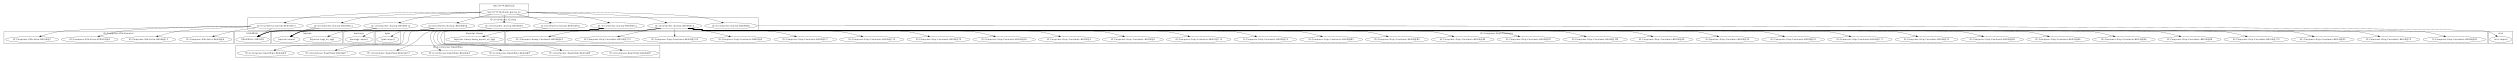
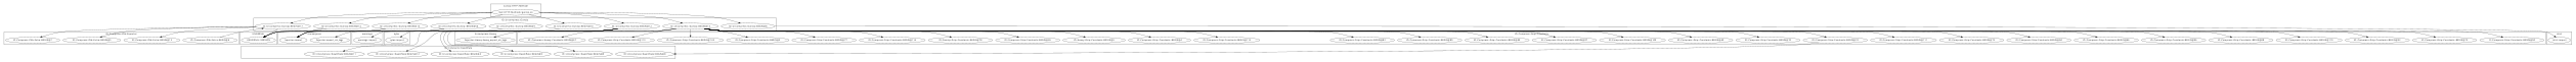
  digraph {
    fontname="Open Sans"
    node [fontname="Open Sans"]
    edge [fontname="Open Sans"]
    "warnings::import"
    "IO::Compress::Zlib::Extra::BEGIN@6"
    "IO::Compress::Zlib::Extra::BEGIN@13"
-   "IO::Compress::Zlib::Extra::BEGIN@5" [label="IO::Compress::Zlib::Extra::VERSION@5"]
+   "IO::Compress::Zlib::Extra::BEGIN@5"
    "IO::Compress::Zlib::Extra::BEGIN@7"
    "bytes::import"
    "UNIVERSAL::VERSION"
    "strict::import"
    "IO::Uncompress::RawInflate::BEGIN@11"
    "IO::Uncompress::RawInflate::BEGIN@8"
    "IO::Uncompress::RawInflate::BEGIN@12"
    "IO::Uncompress::RawInflate::BEGIN@4"
    "IO::Uncompress::RawInflate::BEGIN@5"
    "IO::Uncompress::RawInflate::BEGIN@9"
-   "IO::Uncompress::RawInflate::BEGIN@6"
    "Exporter::Heavy::heavy_export_ok_tags"
    "IO::Uncompress::Gunzip::BEGIN@14"
    "IO::Uncompress::Gunzip::BEGIN@9"
    "IO::Uncompress::Gunzip::BEGIN@15"
    "IO::Uncompress::Gunzip::BEGIN@50"
    "IO::Uncompress::Gunzip::BEGIN@17"
    "IO::Uncompress::Gunzip::BEGIN@10"
    "IO::Uncompress::Gunzip::BEGIN@12"
    "IO::Uncompress::Gunzip::BEGIN@16"
    "IO::Uncompress::Gunzip::BEGIN@8"
    "Exporter::import"
-   "Exporter::export_ok_tags" [label="Exporter::tags_ok_tags"]
+   "Exporter::export_ok_tags"
    "IO::Compress::Gzip::Constants::BEGIN@66"
    "IO::Compress::Gzip::Constants::BEGIN@84"
    "IO::Compress::Gzip::Constants::BEGIN@75"
    "IO::Compress::Gzip::Constants::BEGIN@111"
    "IO::Compress::Gzip::Constants::BEGIN@74"
-   "IO::Compress::Gzip::Constants::BEGIN@70" [label="IO::Exporter::Gzip::Constants::BEGIN@70"]
+   "IO::Compress::Gzip::Constants::BEGIN@70"
    "IO::Compress::Gzip::Constants::BEGIN@69"
    "IO::Compress::Gzip::Constants::BEGIN@109"
    "IO::Compress::Gzip::Constants::BEGIN@87"
    "IO::Compress::Gzip::Constants::BEGIN@80"
    "IO::Compress::Gzip::Constants::BEGIN@89"
    "IO::Compress::Gzip::Constants::BEGIN@82"
-   "IO::Compress::Gzip::Constants::BEGIN@76"
    "IO::Compress::Gzip::Constants::BEGIN@115"
    "IO::Compress::Gzip::Constants::BEGIN@4"
-   "IO::Compress::Gzip::Constants::BEGIN@5"
+   "IO::Compress::Gzip::Constants::BEGIN@5" [label="IO::Heavy::Gzip::Constants::BEGIN@5"]
    "IO::Compress::Gzip::Constants::BEGIN@65"
-   "IO::Compress::Gzip::Constants::BEGIN@78"
+   "IO::Compress::Gzip::Constants::BEGIN@78" [label="IO::Gunzip::Gzip::Constants::BEGIN@78"]
    "IO::Compress::Gzip::Constants::BEGIN@114"
    "IO::Compress::Gzip::Constants::BEGIN@77"
    "IO::Compress::Gzip::Constants::BEGIN@3"
    "IO::Compress::Gzip::Constants::BEGIN@143"
    "IO::Compress::Gzip::Constants::BEGIN@113"
    n51 [label="IO::Compress::Heavy::Constants::BEGIN@67"]
    "IO::Compress::Gzip::Constants::BEGIN@90"
    "IO::Compress::Gzip::Constants::BEGIN@73"
    "IO::Compress::Gzip::Constants::BEGIN@92"
    "IO::Compress::Gzip::Constants::BEGIN@119"
    "IO::Compress::Gzip::Constants::BEGIN@88"
    "IO::Compress::Gzip::Constants::BEGIN@86"
    "Net::HTTP::Methods::gunzip_ok"
    subgraph cluster_1 {
      label=warnings
      "warnings::import"
    }
    subgraph cluster_2 {
      label="IO::Compress::Zlib::Exporter"
      "IO::Compress::Zlib::Extra::BEGIN@6"
      "IO::Compress::Zlib::Extra::BEGIN@13"
      "IO::Compress::Zlib::Extra::BEGIN@5"
      "IO::Compress::Zlib::Extra::BEGIN@7"
    }
    subgraph cluster_3 {
      label=bytes
      "bytes::import"
    }
    subgraph cluster_4 {
      label=UNIVERSAL
      "UNIVERSAL::VERSION"
    }
    subgraph cluster_5 {
      label="strict"
      "strict::import"
    }
    subgraph cluster_6 {
-     label="IO::Uncompress::RawInflate"
+     label="IO::Constants::RawInflate"
      "IO::Uncompress::RawInflate::BEGIN@11"
      "IO::Uncompress::RawInflate::BEGIN@8"
      "IO::Uncompress::RawInflate::BEGIN@12"
      "IO::Uncompress::RawInflate::BEGIN@4"
      "IO::Uncompress::RawInflate::BEGIN@5"
      "IO::Uncompress::RawInflate::BEGIN@9"
-     "IO::Uncompress::RawInflate::BEGIN@6"
    }
    subgraph cluster_7 {
-     label="Exporter::Heavy"
+     label="Uncompress::Heavy"
      "Exporter::Heavy::heavy_export_ok_tags"
    }
    subgraph cluster_8 {
      label="IO::Uncompress::Gunzip"
      "IO::Uncompress::Gunzip::BEGIN@14"
      "IO::Uncompress::Gunzip::BEGIN@9"
      "IO::Uncompress::Gunzip::BEGIN@15"
      "IO::Uncompress::Gunzip::BEGIN@50"
      "IO::Uncompress::Gunzip::BEGIN@17"
      "IO::Uncompress::Gunzip::BEGIN@10"
      "IO::Uncompress::Gunzip::BEGIN@12"
      "IO::Uncompress::Gunzip::BEGIN@16"
      "IO::Uncompress::Gunzip::BEGIN@8"
    }
    subgraph cluster_9 {
-     label=Exporter
+     label=Uncompress
      "Exporter::import"
      "Exporter::export_ok_tags"
    }
    subgraph cluster_10 {
      label="IO::Compress::Gzip::Constants"
      "IO::Compress::Gzip::Constants::BEGIN@66"
      "IO::Compress::Gzip::Constants::BEGIN@84"
      "IO::Compress::Gzip::Constants::BEGIN@75"
      "IO::Compress::Gzip::Constants::BEGIN@111"
      "IO::Compress::Gzip::Constants::BEGIN@74"
      "IO::Compress::Gzip::Constants::BEGIN@70"
      "IO::Compress::Gzip::Constants::BEGIN@69"
      "IO::Compress::Gzip::Constants::BEGIN@109"
      "IO::Compress::Gzip::Constants::BEGIN@87"
      "IO::Compress::Gzip::Constants::BEGIN@80"
      "IO::Compress::Gzip::Constants::BEGIN@89"
      "IO::Compress::Gzip::Constants::BEGIN@82"
-     "IO::Compress::Gzip::Constants::BEGIN@76"
      "IO::Compress::Gzip::Constants::BEGIN@115"
      "IO::Compress::Gzip::Constants::BEGIN@4"
      "IO::Compress::Gzip::Constants::BEGIN@5"
      "IO::Compress::Gzip::Constants::BEGIN@65"
      "IO::Compress::Gzip::Constants::BEGIN@78"
      "IO::Compress::Gzip::Constants::BEGIN@114"
      "IO::Compress::Gzip::Constants::BEGIN@77"
      "IO::Compress::Gzip::Constants::BEGIN@3"
      "IO::Compress::Gzip::Constants::BEGIN@143"
      "IO::Compress::Gzip::Constants::BEGIN@113"
      n51
      "IO::Compress::Gzip::Constants::BEGIN@90"
      "IO::Compress::Gzip::Constants::BEGIN@73"
      "IO::Compress::Gzip::Constants::BEGIN@92"
      "IO::Compress::Gzip::Constants::BEGIN@119"
      "IO::Compress::Gzip::Constants::BEGIN@88"
      "IO::Compress::Gzip::Constants::BEGIN@86"
    }
    subgraph cluster_11 {
-     label="Net::HTTP::Methods"
+     label="Gunzip::HTTP::Methods"
      "Net::HTTP::Methods::gunzip_ok"
    }
    "IO::Uncompress::Gunzip::BEGIN@14" -> "UNIVERSAL::VERSION"
    "IO::Uncompress::Gunzip::BEGIN@14" -> "Exporter::import"
    "IO::Uncompress::Gunzip::BEGIN@9" -> "warnings::import"
    "IO::Uncompress::Gunzip::BEGIN@15" -> "UNIVERSAL::VERSION"
    "IO::Uncompress::Gunzip::BEGIN@15" -> "Exporter::import"
    "IO::Uncompress::Gunzip::BEGIN@50" -> "UNIVERSAL::VERSION"
    "IO::Uncompress::Gunzip::BEGIN@50" -> "Exporter::import"
-   "IO::Uncompress::Gunzip::BEGIN@17" -> "IO::Compress::Zlib::Extra::BEGIN@6"
+   "IO::Compress::Zlib::Extra::BEGIN@6" -> "IO::Uncompress::Gunzip::BEGIN@17"
    "IO::Uncompress::Gunzip::BEGIN@17" -> "IO::Compress::Zlib::Extra::BEGIN@13"
    "IO::Uncompress::Gunzip::BEGIN@17" -> "IO::Compress::Zlib::Extra::BEGIN@5"
    "IO::Uncompress::Gunzip::BEGIN@17" -> "IO::Compress::Zlib::Extra::BEGIN@7"
    "IO::Uncompress::Gunzip::BEGIN@17" -> "UNIVERSAL::VERSION"
    "IO::Uncompress::Gunzip::BEGIN@10" -> "bytes::import"
    "IO::Uncompress::Gunzip::BEGIN@12" -> "UNIVERSAL::VERSION"
    "IO::Uncompress::Gunzip::BEGIN@12" -> "IO::Uncompress::RawInflate::BEGIN@11"
-   "IO::Uncompress::Gunzip::BEGIN@12" -> "IO::Uncompress::RawInflate::BEGIN@8"
+   "IO::Compress::Gzip::Constants::BEGIN@74" -> "IO::Uncompress::RawInflate::BEGIN@8"
    "IO::Uncompress::Gunzip::BEGIN@12" -> "IO::Uncompress::RawInflate::BEGIN@12"
    "IO::Uncompress::Gunzip::BEGIN@12" -> "IO::Uncompress::RawInflate::BEGIN@4"
    "IO::Uncompress::Gunzip::BEGIN@12" -> "IO::Uncompress::RawInflate::BEGIN@5"
    "IO::Uncompress::Gunzip::BEGIN@12" -> "IO::Uncompress::RawInflate::BEGIN@9"
-   "IO::Uncompress::Gunzip::BEGIN@12" -> "IO::Uncompress::RawInflate::BEGIN@6"
    "IO::Uncompress::Gunzip::BEGIN@12" -> "Exporter::Heavy::heavy_export_ok_tags"
    "IO::Uncompress::Gunzip::BEGIN@12" -> "Exporter::import"
    "IO::Uncompress::Gunzip::BEGIN@12" -> "Exporter::export_ok_tags"
    "IO::Uncompress::Gunzip::BEGIN@16" -> "UNIVERSAL::VERSION"
    "IO::Uncompress::Gunzip::BEGIN@16" -> "Exporter::import"
    "IO::Uncompress::Gunzip::BEGIN@16" -> "IO::Compress::Gzip::Constants::BEGIN@66"
    "IO::Uncompress::Gunzip::BEGIN@16" -> "IO::Compress::Gzip::Constants::BEGIN@84"
    "IO::Uncompress::Gunzip::BEGIN@16" -> "IO::Compress::Gzip::Constants::BEGIN@75"
    "IO::Uncompress::Gunzip::BEGIN@16" -> "IO::Compress::Gzip::Constants::BEGIN@111"
    "IO::Uncompress::Gunzip::BEGIN@16" -> "IO::Compress::Gzip::Constants::BEGIN@74"
    "IO::Uncompress::Gunzip::BEGIN@16" -> "IO::Compress::Gzip::Constants::BEGIN@70"
    "IO::Uncompress::Gunzip::BEGIN@16" -> "IO::Compress::Gzip::Constants::BEGIN@69"
    "IO::Uncompress::Gunzip::BEGIN@16" -> "IO::Compress::Gzip::Constants::BEGIN@109"
    "IO::Uncompress::Gunzip::BEGIN@16" -> "IO::Compress::Gzip::Constants::BEGIN@87"
    "IO::Uncompress::Gunzip::BEGIN@16" -> "IO::Compress::Gzip::Constants::BEGIN@80"
    "IO::Uncompress::Gunzip::BEGIN@16" -> "IO::Compress::Gzip::Constants::BEGIN@89"
    "IO::Uncompress::Gunzip::BEGIN@16" -> "IO::Compress::Gzip::Constants::BEGIN@82"
-   "IO::Uncompress::Gunzip::BEGIN@16" -> "IO::Compress::Gzip::Constants::BEGIN@76"
    "IO::Uncompress::Gunzip::BEGIN@16" -> "IO::Compress::Gzip::Constants::BEGIN@115"
    "IO::Uncompress::Gunzip::BEGIN@16" -> "IO::Compress::Gzip::Constants::BEGIN@4"
    "IO::Uncompress::Gunzip::BEGIN@16" -> "IO::Compress::Gzip::Constants::BEGIN@5"
    "IO::Uncompress::Gunzip::BEGIN@16" -> "IO::Compress::Gzip::Constants::BEGIN@65"
    "IO::Uncompress::Gunzip::BEGIN@16" -> "IO::Compress::Gzip::Constants::BEGIN@78"
    "IO::Uncompress::Gunzip::BEGIN@16" -> "IO::Compress::Gzip::Constants::BEGIN@114"
    "IO::Uncompress::Gunzip::BEGIN@16" -> "IO::Compress::Gzip::Constants::BEGIN@77"
    "IO::Uncompress::Gunzip::BEGIN@16" -> "IO::Compress::Gzip::Constants::BEGIN@3"
    "IO::Uncompress::Gunzip::BEGIN@16" -> "IO::Compress::Gzip::Constants::BEGIN@143"
    "IO::Uncompress::Gunzip::BEGIN@16" -> "IO::Compress::Gzip::Constants::BEGIN@113"
    "IO::Uncompress::Gunzip::BEGIN@16" -> n51
    "IO::Uncompress::Gunzip::BEGIN@16" -> "IO::Compress::Gzip::Constants::BEGIN@90"
    "IO::Uncompress::Gunzip::BEGIN@16" -> "IO::Compress::Gzip::Constants::BEGIN@73"
    "IO::Uncompress::Gunzip::BEGIN@16" -> "IO::Compress::Gzip::Constants::BEGIN@92"
    "IO::Uncompress::Gunzip::BEGIN@16" -> "IO::Compress::Gzip::Constants::BEGIN@119"
    "IO::Uncompress::Gunzip::BEGIN@16" -> "IO::Compress::Gzip::Constants::BEGIN@88"
    "IO::Uncompress::Gunzip::BEGIN@16" -> "IO::Compress::Gzip::Constants::BEGIN@86"
    "IO::Uncompress::Gunzip::BEGIN@8" -> "strict::import"
    "Net::HTTP::Methods::gunzip_ok" -> "IO::Uncompress::Gunzip::BEGIN@14"
-   "Net::HTTP::Methods::gunzip_ok" -> "IO::Uncompress::Gunzip::BEGIN@9"
    "Net::HTTP::Methods::gunzip_ok" -> "IO::Uncompress::Gunzip::BEGIN@15"
    "Net::HTTP::Methods::gunzip_ok" -> "IO::Uncompress::Gunzip::BEGIN@50"
    "Net::HTTP::Methods::gunzip_ok" -> "IO::Uncompress::Gunzip::BEGIN@17"
    "Net::HTTP::Methods::gunzip_ok" -> "IO::Uncompress::Gunzip::BEGIN@10"
    "Net::HTTP::Methods::gunzip_ok" -> "IO::Uncompress::Gunzip::BEGIN@12"
    "Net::HTTP::Methods::gunzip_ok" -> "IO::Uncompress::Gunzip::BEGIN@16"
    "Net::HTTP::Methods::gunzip_ok" -> "IO::Uncompress::Gunzip::BEGIN@8"
  }
